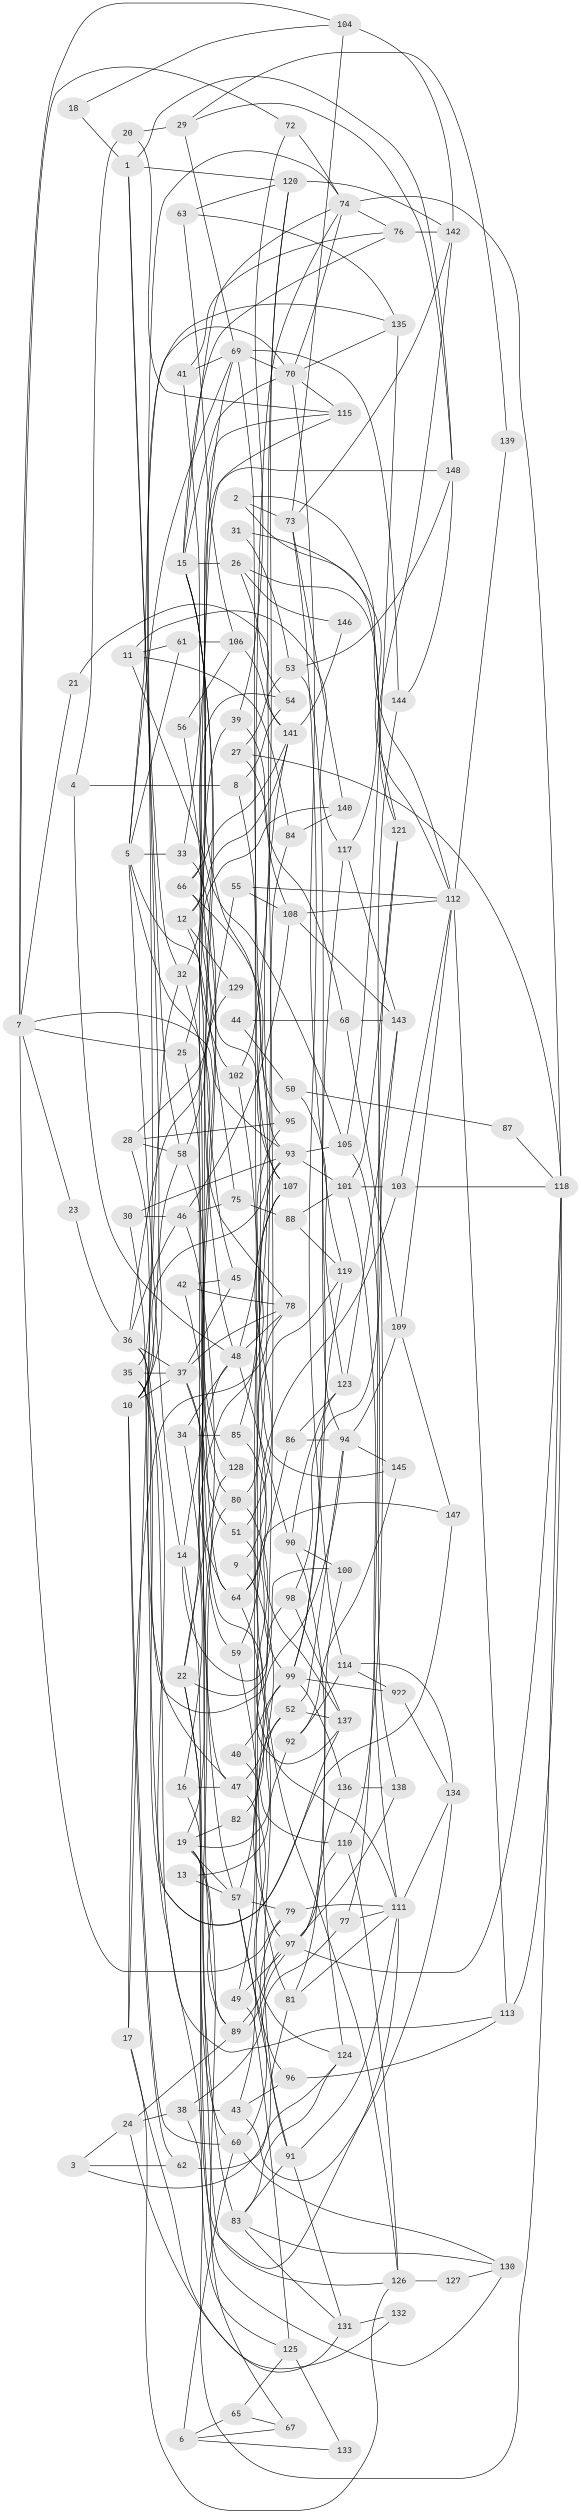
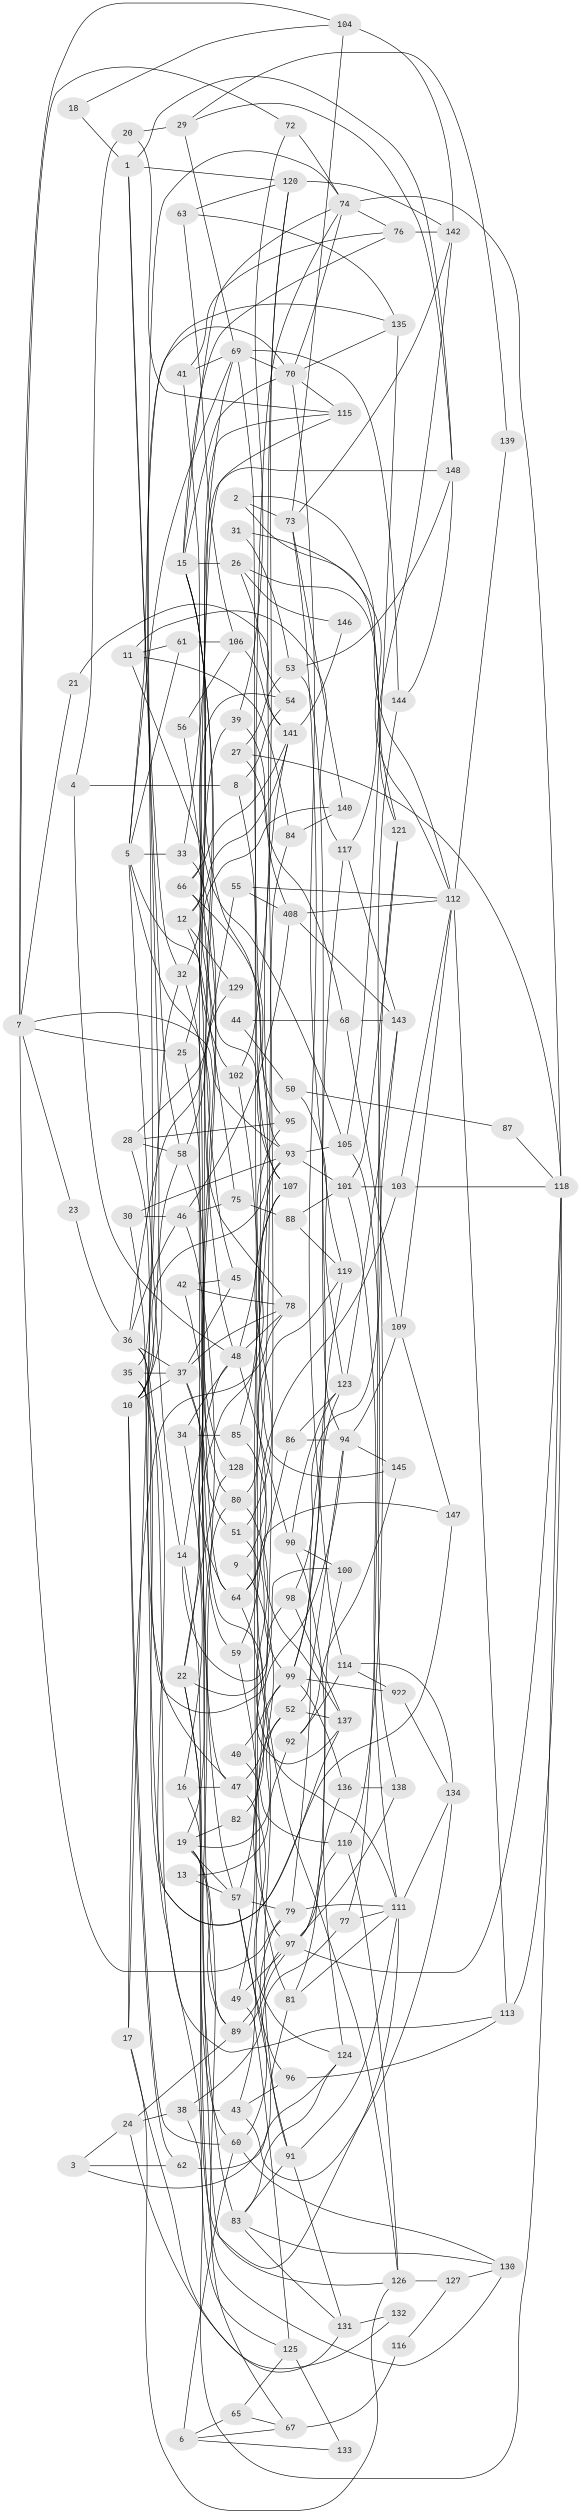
  graph {
    fontname="IBM Plex Mono"
    rankdir=LR
    node [color=gray90 fontname="IBM Plex Mono" style=filled]
    edge [fontname="IBM Plex Mono"]
    1
    32
    58
    120
    148
    54
    64
    129
    59
    142
    2
    73
    112
    121
    104
    140
    114
    139
    113
    3
    24
    62
    81
    89
    38
    131
    124
    111
    136
    4
    8
    20
    48
    107
    29
    115
    78
    95
    90
    5
    14
    33
    61
    69
    70
    75
    100
    126
    128
    106
    93
    144
    119
    74
    135
    88
    6
    60
    65
    67
    133
    130
    79
    125
+   116
    7
    21
    23
    25
    72
    141
    36
    39
    137
    101
    105
    9
    97
    118
    110
    138
    10
    37
    45
    51
    11
    84
    117
    143
    12
    47
    52
    146
    13
    57
    92
    96
    91
    145
    127
    15
    26
    76
    16
    134
    17
    132
    18
    19
    80
    82
    94
    99
    22
    98
    46
    55
    43
    77
    68
    27
    53
-   108
+   108 [label=408]
    28
    30
    147
    31
    86
    34
    83
    85
    35
    109
    40
    n135 [label=922]
    41
    42
    44
    50
    87
    123
    49
    56
    102
    103
    63
    66
    1 -- 32
    1 -- 58
    1 -- 120
    1 -- 148
    32 -- 54
    32 -- 64
    58 -- 129
    58 -- 59
    120 -- 142
    64 -- 91
    64 -- 147
    64 -- 86
    59 -- 81
    59 -- 103
    2 -- 73
    2 -- 112
    2 -- 121
    73 -- 142
    73 -- 104
    73 -- 140
    73 -- 114
    112 -- 139
    112 -- 113
    104 -- 142
    114 -- 134
    114 -- n135
    113 -- 118
    3 -- 24
    3 -- 62
    3 -- 81
    24 -- 89
    24 -- 38
    24 -- 131
    62 -- 124
    81 -- 111
    81 -- 136
    89 -- 97
    89 -- 97
    38 -- 118
    38 -- 43
    38 -- 77
    131 -- 132
    111 -- 134
    136 -- 138
    4 -- 8
    4 -- 20
    4 -- 48
    8 -- 54
    8 -- 107
    20 -- 29
    20 -- 115
    48 -- 78
    48 -- 95
    48 -- 90
    29 -- 148
    29 -- 139
    29 -- 69
    90 -- 124
    90 -- 100
    90 -- 123
    5 -- 78
    5 -- 14
    5 -- 33
    5 -- 61
    5 -- 69
    5 -- 70
    5 -- 75
    14 -- 48
    14 -- 100
    14 -- 126
    33 -- 69
    33 -- 128
    61 -- 106
    69 -- 70
    69 -- 93
    69 -- 144
    70 -- 115
    70 -- 119
    70 -- 74
    70 -- 135
    75 -- 88
    126 -- 127
    106 -- 141
    93 -- 101
    93 -- 105
    144 -- 148
    74 -- 118
    74 -- 76
    88 -- 119
    88 -- 101
    6 -- 60
    6 -- 65
    6 -- 67
    6 -- 133
    60 -- 130
    60 -- 79
    65 -- 67
    65 -- 125
+   67 -- 116
    79 -- 111
+   79 -- 123
    125 -- 133
+   116 -- 127
    7 -- 104
    7 -- 93
    7 -- 79
    7 -- 21
    7 -- 23
    7 -- 25
    7 -- 72
    21 -- 141
    23 -- 36
    25 -- 39
    25 -- 137
    72 -- 74
    141 -- 146
    36 -- 125
    36 -- 37
    36 -- 94
    36 -- 46
    36 -- 55
    39 -- 72
    39 -- 68
    101 -- 121
    101 -- 111
    101 -- 103
    105 -- 135
    105 -- 138
    9 -- 119
    9 -- 97
    97 -- 100
    97 -- 118
    97 -- 110
    97 -- 138
    110 -- 126
    110 -- 144
    10 -- 58
    10 -- 62
    10 -- 93
    10 -- 135
    10 -- 60
    10 -- 37
    37 -- 89
    37 -- 78
    37 -- 45
    37 -- 51
    51 -- 107
    51 -- 99
    11 -- 61
    11 -- 105
    11 -- 84
    11 -- 117
    84 -- 140
    117 -- 142
    117 -- 143
    12 -- 148
    12 -- 129
    12 -- 141
    12 -- 47
    47 -- 124
    47 -- 52
    52 -- 137
    52 -- 94
    13 -- 57
    13 -- 92
    57 -- 120
    57 -- 79
    57 -- 96
    57 -- 91
    92 -- 114
    92 -- 145
    96 -- 113
    91 -- 131
    91 -- 111
    127 -- 130
    15 -- 48
    15 -- 107
    15 -- 70
    15 -- 74
    15 -- 45
    15 -- 26
    15 -- 76
    26 -- 54
    26 -- 121
    26 -- 146
    76 -- 142
    16 -- 111
    16 -- 107
    16 -- 47
    17 -- 32
    17 -- 78
    17 -- 126
    17 -- 132
    18 -- 1
    18 -- 104
    19 -- 89
    19 -- 67
    19 -- 52
    19 -- 57
    19 -- 80
    19 -- 82
    80 -- 111
    80 -- 84
    82 -- 99
    94 -- 145
    94 -- 109
    99 -- 136
    99 -- 119
    99 -- 117
    99 -- n135
    22 -- 115
    22 -- 128
    22 -- 60
    22 -- 130
    22 -- 98
    98 -- 137
    98 -- 143
    46 -- 75
    46 -- 57
    46 -- 108
    55 -- 112
    55 -- 108
    43 -- 93
    43 -- 96
    43 -- 134
    77 -- 121
    77 -- 111
    68 -- 143
    68 -- 109
    27 -- 118
    27 -- 53
    27 -- 108
    53 -- 148
    53 -- 94
    108 -- 112
    108 -- 143
    28 -- 58
    28 -- 140
    28 -- 95
    28 -- 47
    30 -- 93
    30 -- 46
    30 -- 147
    31 -- 112
    31 -- 53
    86 -- 94
    86 -- 123
    34 -- 48
    34 -- 83
    34 -- 85
    83 -- 131
    83 -- 124
    83 -- 130
    83 -- 91
    85 -- 141
    85 -- 137
    35 -- 113
    35 -- 74
    35 -- 137
    35 -- 37
    109 -- 112
    109 -- 147
    40 -- 110
    40 -- 99
    n135 -- 134
    41 -- 69
    41 -- 145
    41 -- 76
    42 -- 64
    42 -- 78
    42 -- 45
    44 -- 68
    44 -- 50
    50 -- 87
    50 -- 123
    87 -- 118
    123 -- 143
    49 -- 74
    49 -- 125
    49 -- 97
    56 -- 106
    56 -- 102
    102 -- 120
    102 -- 126
    103 -- 112
    103 -- 118
    63 -- 120
    63 -- 106
    63 -- 135
    66 -- 115
    66 -- 95
    66 -- 141
    66 -- 80
  }
